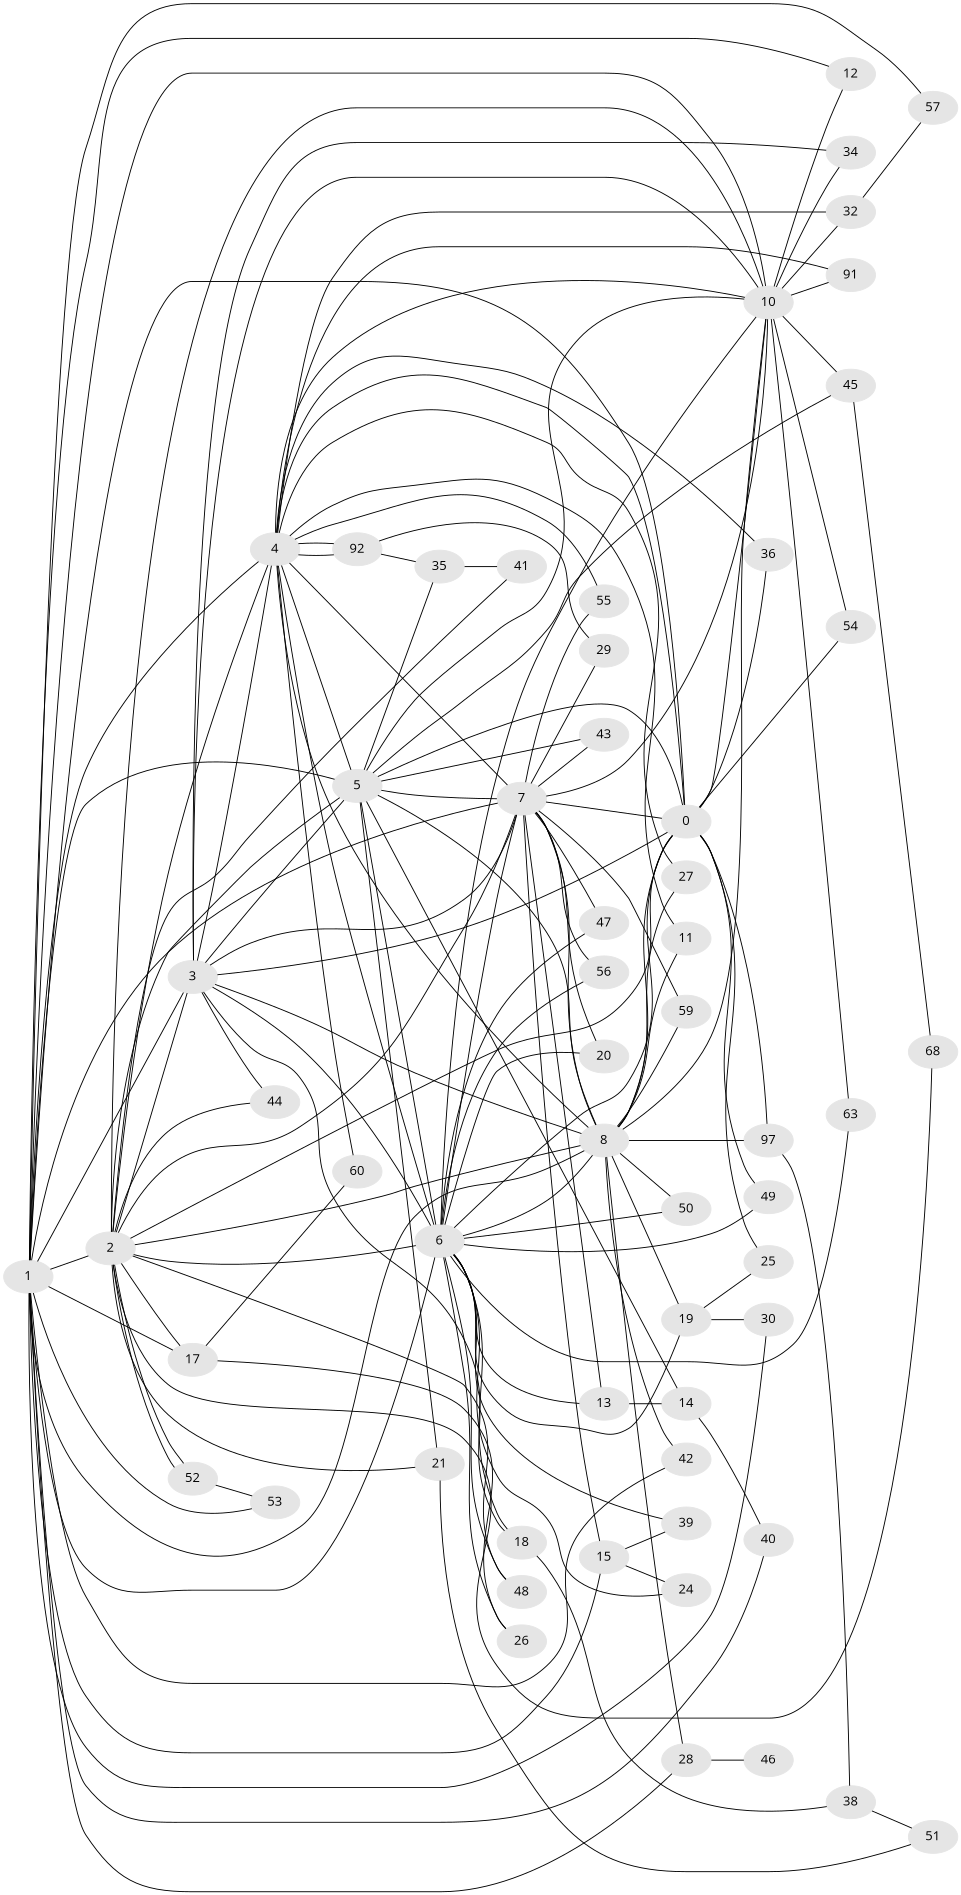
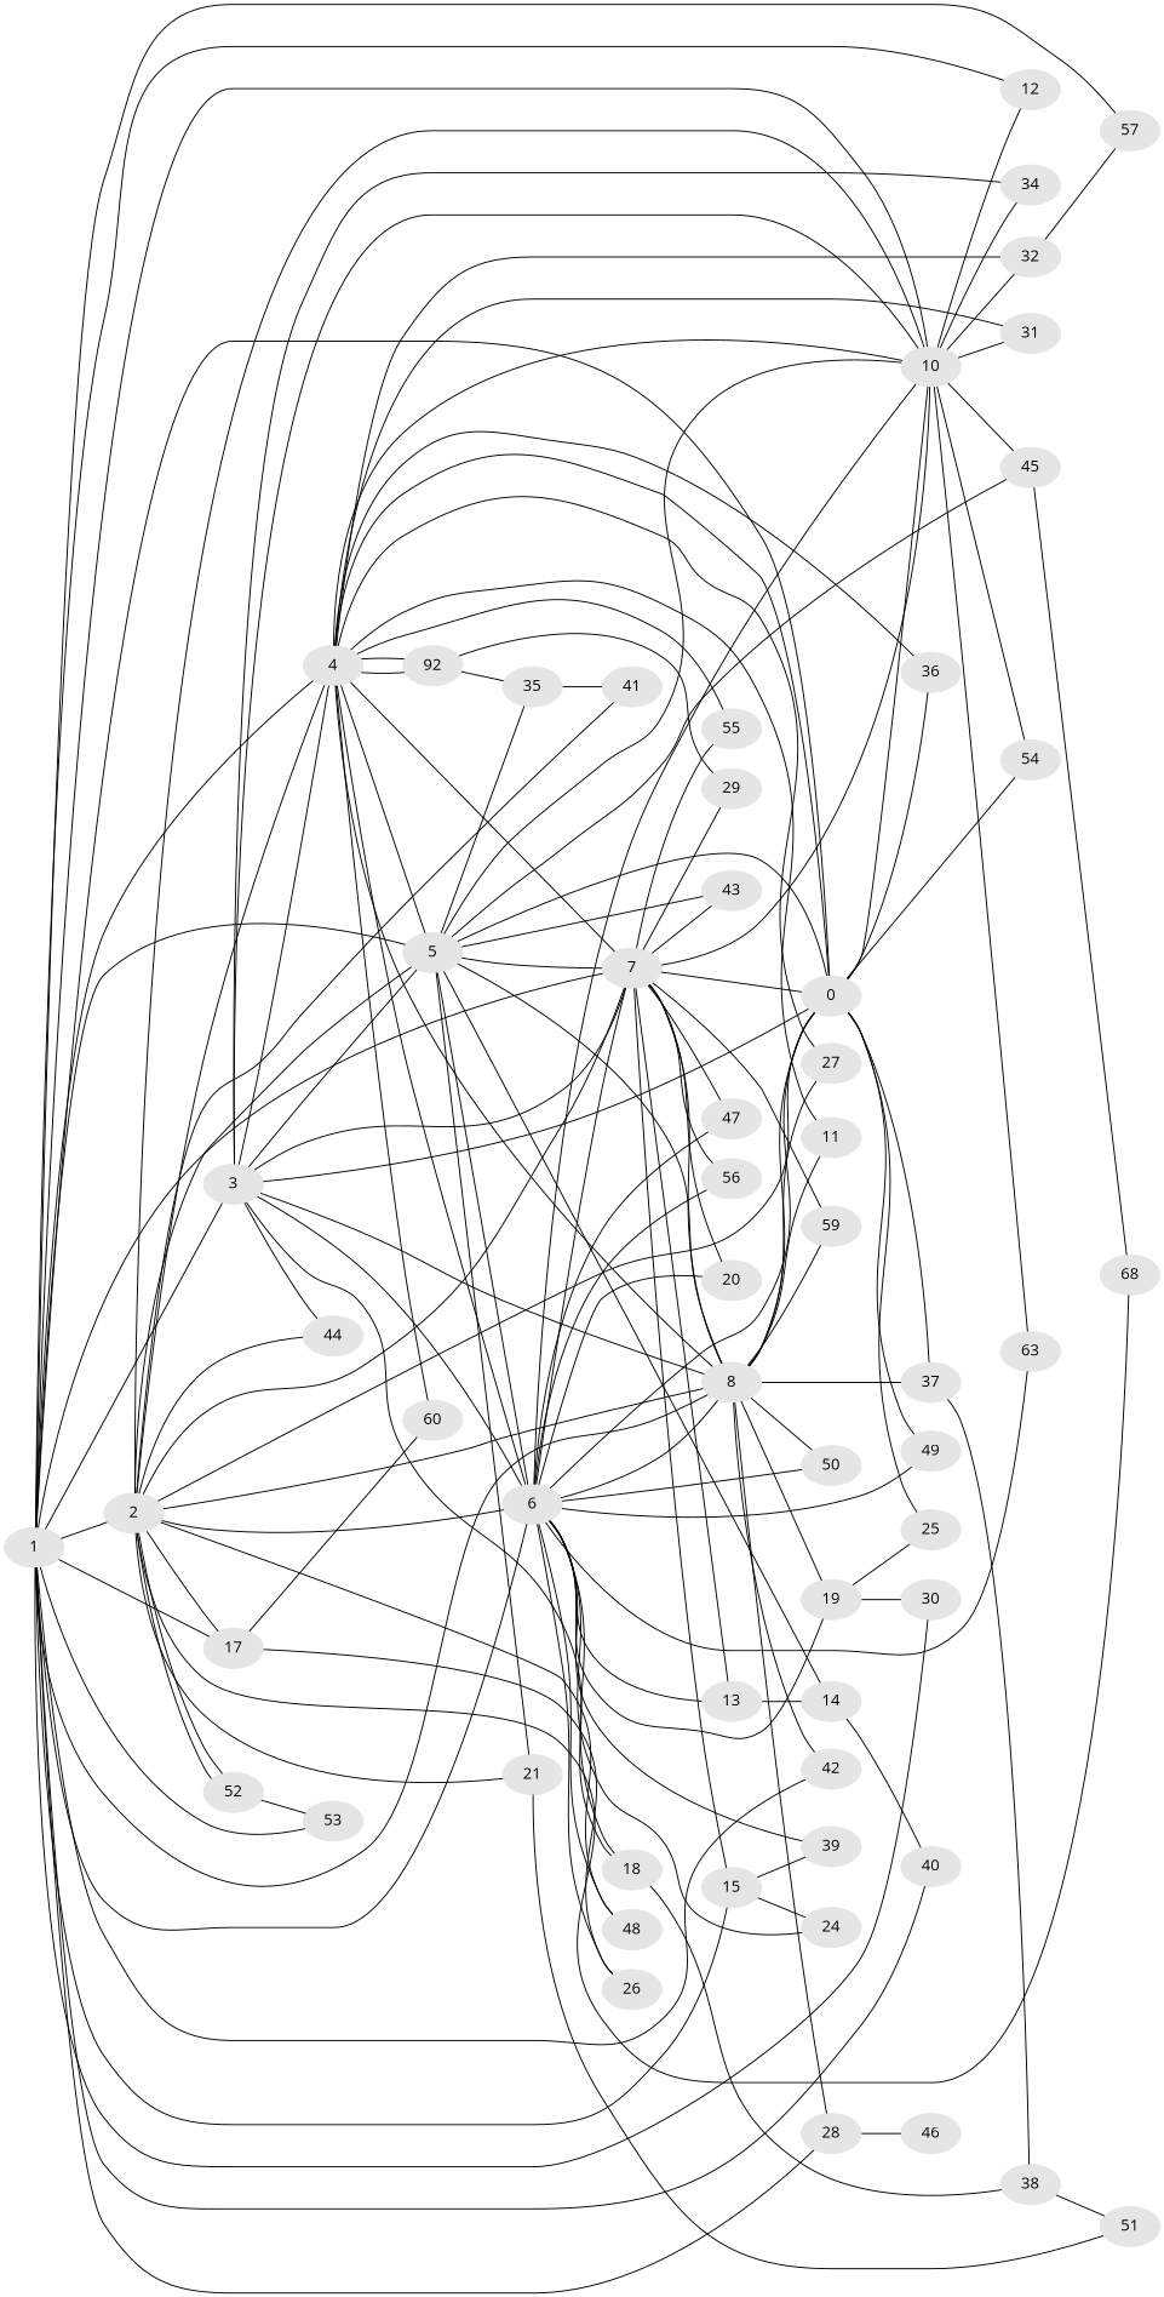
  graph {
    fontname="Open Sans"
    rankdir=LR
    node [color=gray90 fontname="Open Sans" style=filled]
    edge [fontname="Open Sans"]
    1
    2
    3
    4
    5
    6
    7
    8
    n9 [label=0]
    10
    12
    15
    17
    28
    30
    40
    42
    53
    57
    21
    41
    44
    48
    52
    n25 [label=68]
    18
    34
    11
    n29 [label=92]
    27
-   31 [label=91]
+   31
    32
    36
    55
    60
    14
    35
    43
    45
    13
    19
    20
    24
    26
    n45 [label=63]
    39
    47
    49
    50
    56
    29
    59
-   37 [label=97]
+   37
    25
    54
    46
    51
    38
    1 -- 2
    1 -- 3
    1 -- 4
    1 -- 5
    1 -- 6
    1 -- 7
    1 -- 8
    1 -- n9
    1 -- 10
    1 -- 12
    1 -- 15
    1 -- 17
    1 -- 28
    1 -- 30
    1 -- 40
    1 -- 42
    1 -- 53
    1 -- 57
-   2 -- 3
    2 -- 4
    2 -- 5
    2 -- 6
    2 -- 7
    2 -- 8
    2 -- n9
    2 -- 10
    2 -- 17
    2 -- 21
    2 -- 41
    2 -- 44
    2 -- 48
    2 -- 52
    2 -- 52
    2 -- n25
    3 -- 4
    3 -- 5
    3 -- 6
    3 -- 7
    3 -- 8
    3 -- n9
    3 -- 10
    3 -- 44
    3 -- 18
    3 -- 34
    4 -- 5
    4 -- 6
    4 -- 7
    4 -- 8
    4 -- n9
    4 -- 10
    4 -- 11
    4 -- n29
    4 -- n29
    4 -- 27
    4 -- 31
    4 -- 32
    4 -- 36
    4 -- 55
    4 -- 60
    5 -- 6
    5 -- 7
    5 -- 8
    5 -- n9
    5 -- 10
    5 -- 21
    5 -- 14
    5 -- 35
    5 -- 43
    5 -- 45
    6 -- 7
    6 -- 8
    6 -- n9
    6 -- 10
    6 -- 48
    6 -- 18
    6 -- 13
    6 -- 19
    6 -- 20
    6 -- 24
    6 -- 26
    6 -- n45
    6 -- 39
    6 -- 47
    6 -- 49
    6 -- 50
    6 -- 56
    7 -- 8
    7 -- n9
    7 -- 10
    7 -- 15
    7 -- 55
    7 -- 43
    7 -- 13
    7 -- 20
    7 -- 47
    7 -- 56
    7 -- 29
    7 -- 59
    8 -- n9
-   8 -- 10
    8 -- 28
    8 -- 42
    8 -- 11
    8 -- 27
    8 -- 19
    8 -- 50
    8 -- 59
    8 -- 37
    n9 -- 10
    n9 -- 36
    n9 -- 49
    n9 -- 37
    n9 -- 25
    n9 -- 54
    10 -- 12
    10 -- 34
    10 -- 31
    10 -- 32
    10 -- 45
    10 -- n45
    10 -- 54
    15 -- 24
    15 -- 39
    17 -- 60
    17 -- 26
    28 -- 46
    21 -- 51
    52 -- 53
    18 -- 38
    n29 -- 35
    n29 -- 29
    32 -- 57
    14 -- 40
    35 -- 41
    45 -- n25
    13 -- 14
    19 -- 30
    19 -- 25
    37 -- 38
    38 -- 51
  }
